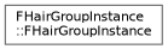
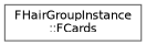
  digraph {
    rankdir=TB
-   n1 [color=grey40 fillcolor=white fontname=Helvetica fontsize=10 height=0.2 label="FHairGroupInstance\l::FHairGroupInstance" shape=box style=filled width=0.4]
+   n1 [color=grey40 fillcolor=white fontname=Helvetica fontsize=10 height=0.2 label="FHairGroupInstance\l::FCards" shape=box style=filled width=0.4]
  }
